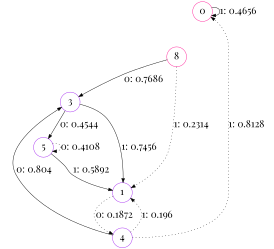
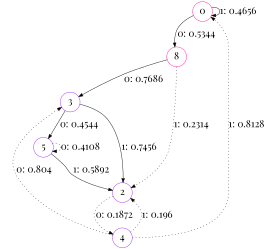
  digraph {
    fontname="Playfair Display"
    node [color=purple fontname="Playfair Display" fontsize=24 shape=circle]
    edge [fontname="Playfair Display" fontsize=24 style=solid]
    0 [color=deeppink]
    n2 [color=deeppink label=8]
    3
-   2 [label=1]
+   2
    5
    4
    0 -> 0 [label="1: 0.4656   "]
+   0 -> n2 [label="0: 0.5344   "]
    n2 -> 3 [label="0: 0.7686   "]
    n2 -> 2 [label="1: 0.2314   " style=dotted]
    3 -> 2 [label="1: 0.7456   "]
    3 -> 5 [label="0: 0.4544   "]
    2 -> 4 [label="0: 0.1872   " style=dotted]
    5 -> 2 [label="1: 0.5892   "]
    5 -> 5 [label="0: 0.4108   " style=dotted]
    4 -> 0 [label="1: 0.8128   " style=dotted]
-   4 -> 3 [label="0: 0.804    "]
+   4 -> 3 [label="0: 0.804    " style=dotted]
    4 -> 2 [label="1: 0.196    " style=dotted]
  }
